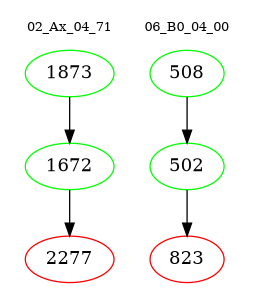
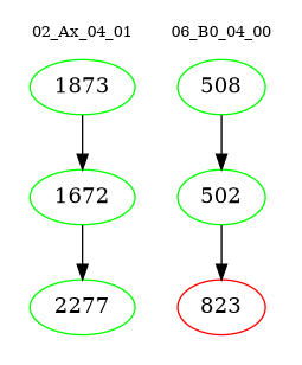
  digraph {
    node [color=green]
    edge [color=black]
    n1 [label=1873]
    n2 [label=1672]
-   n3 [color=red label=2277]
+   n3 [label=2277]
    n4 [label=508]
    n5 [label=502]
    n6 [color=red label=823]
    subgraph cluster_1 {
      color=white
      fontsize=10
-     label="02_Ax_04_71"
+     label="02_Ax_04_01"
      n1
      n2
      n3
    }
    subgraph cluster_2 {
      color=white
      fontsize=10
      label="06_B0_04_00"
      n4
      n5
      n6
    }
    n1 -> n2
    n2 -> n3
    n4 -> n5
    n5 -> n6
  }
